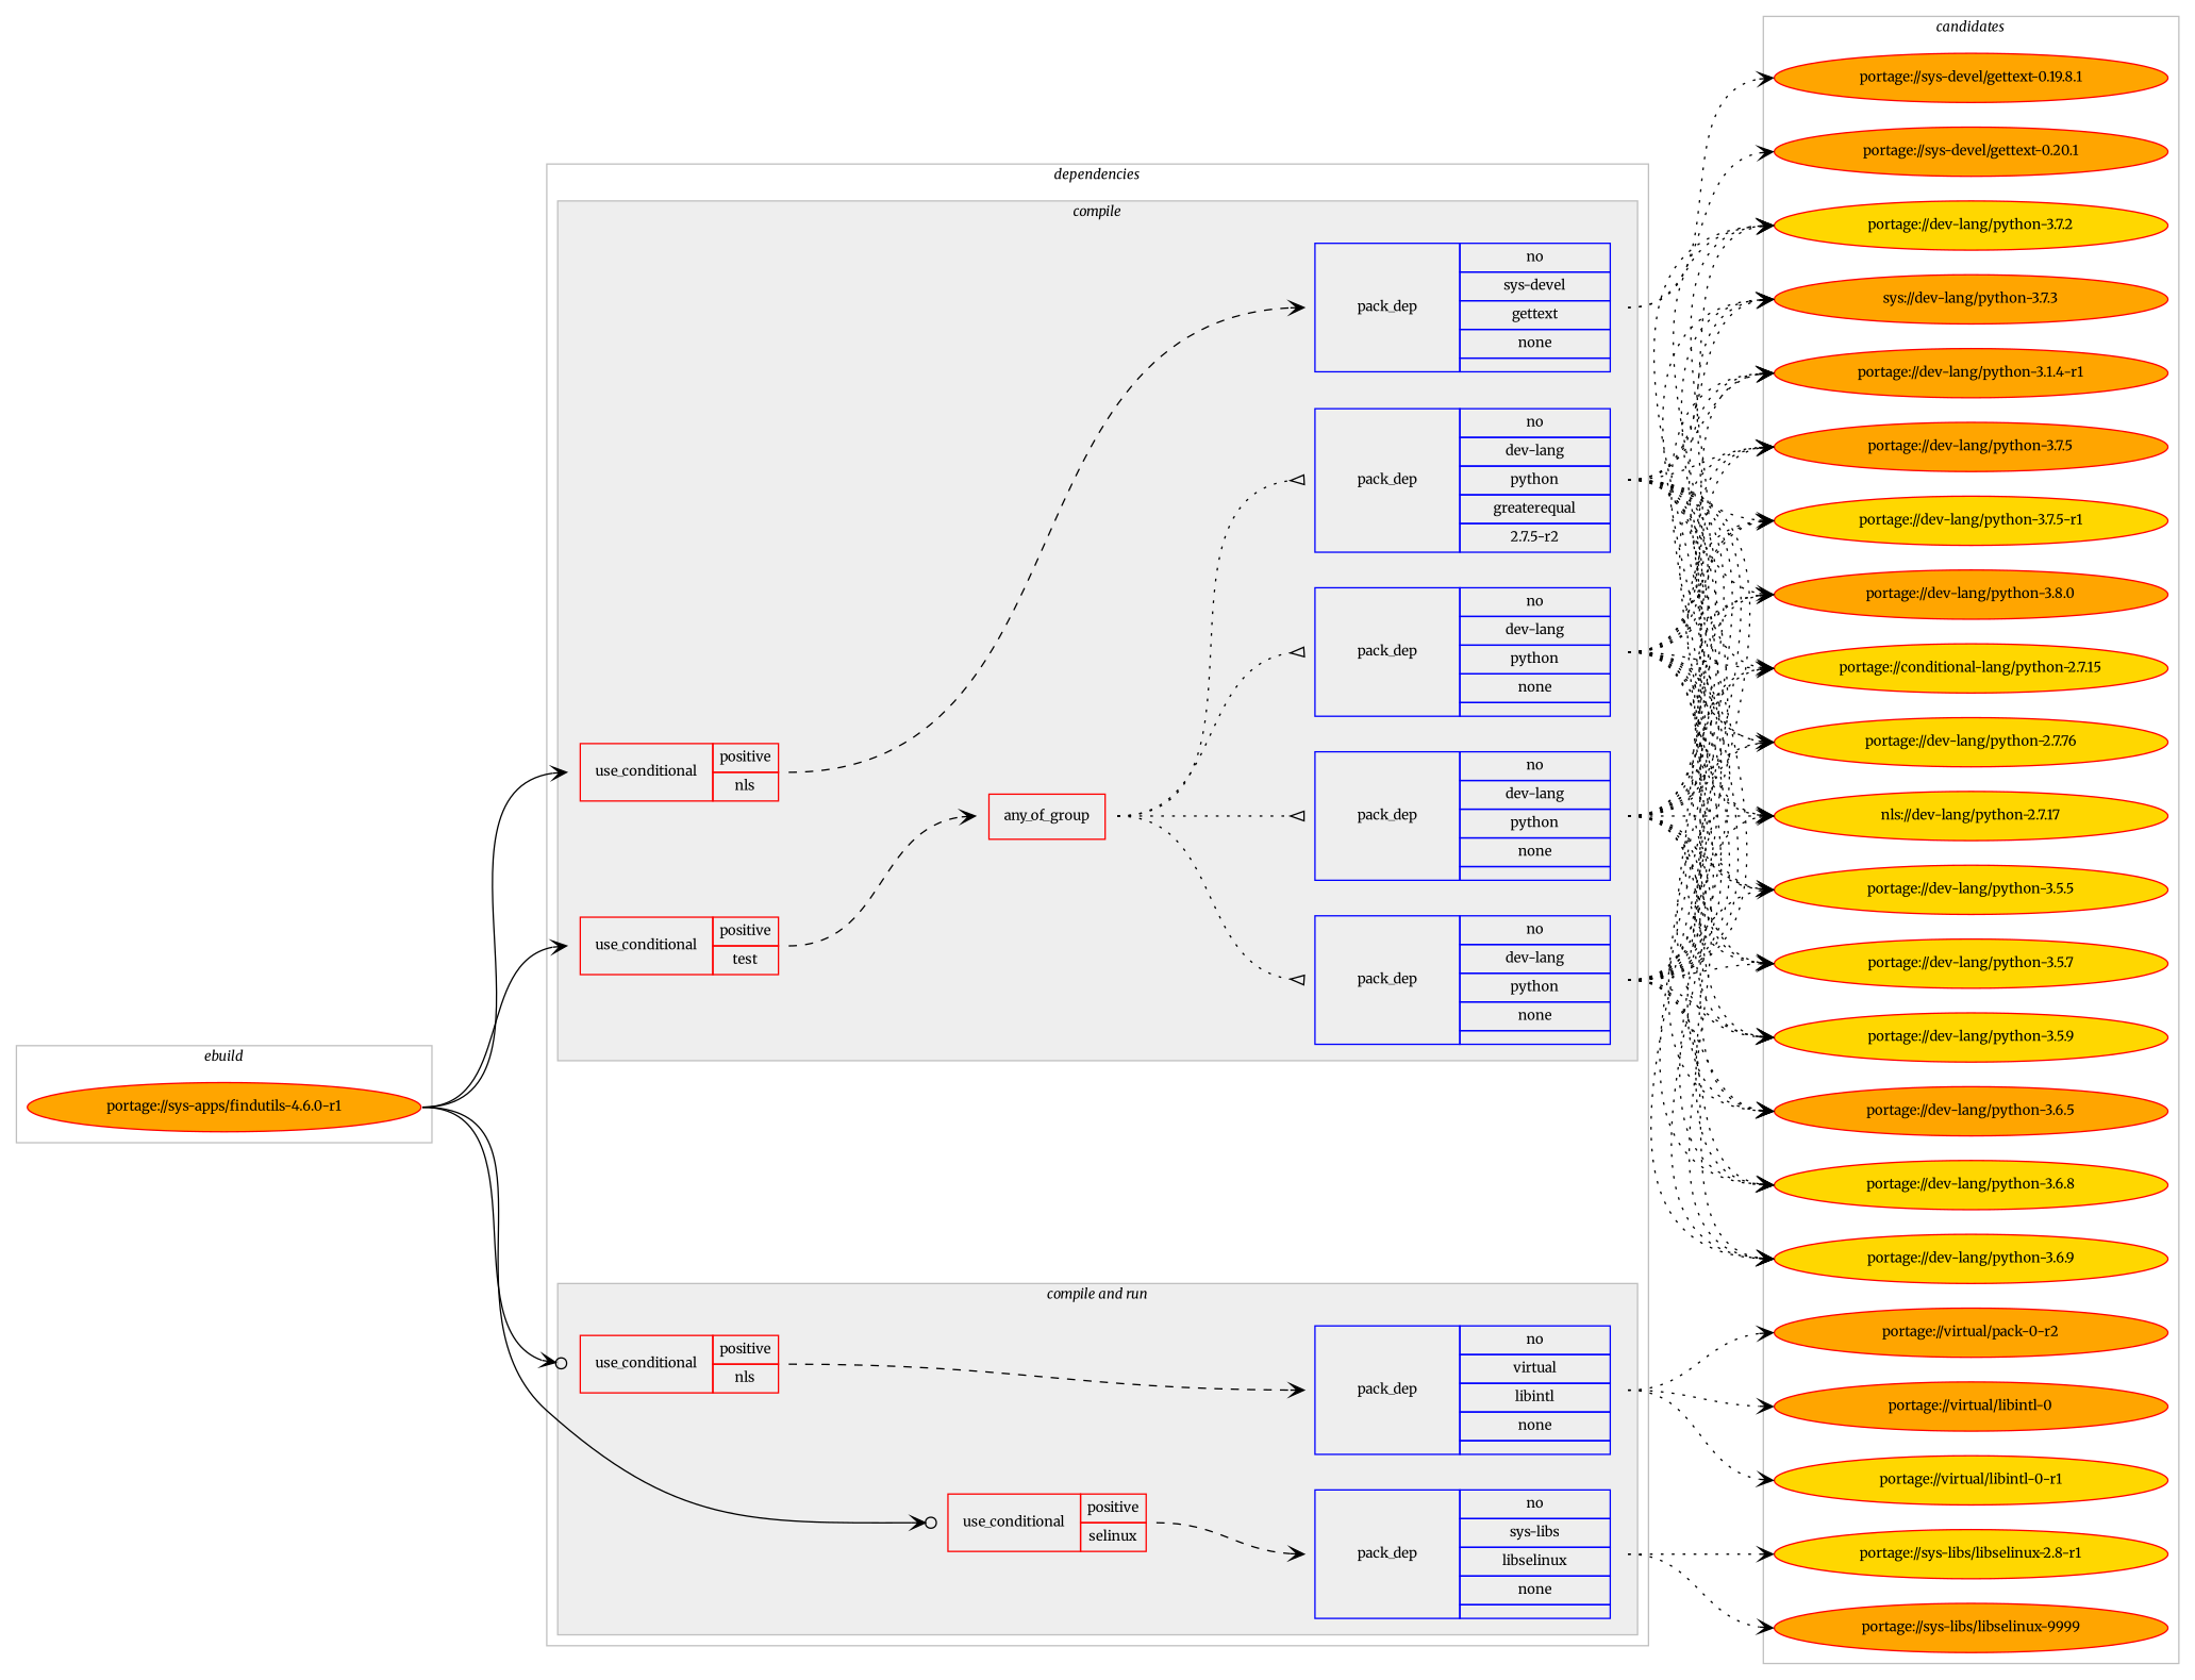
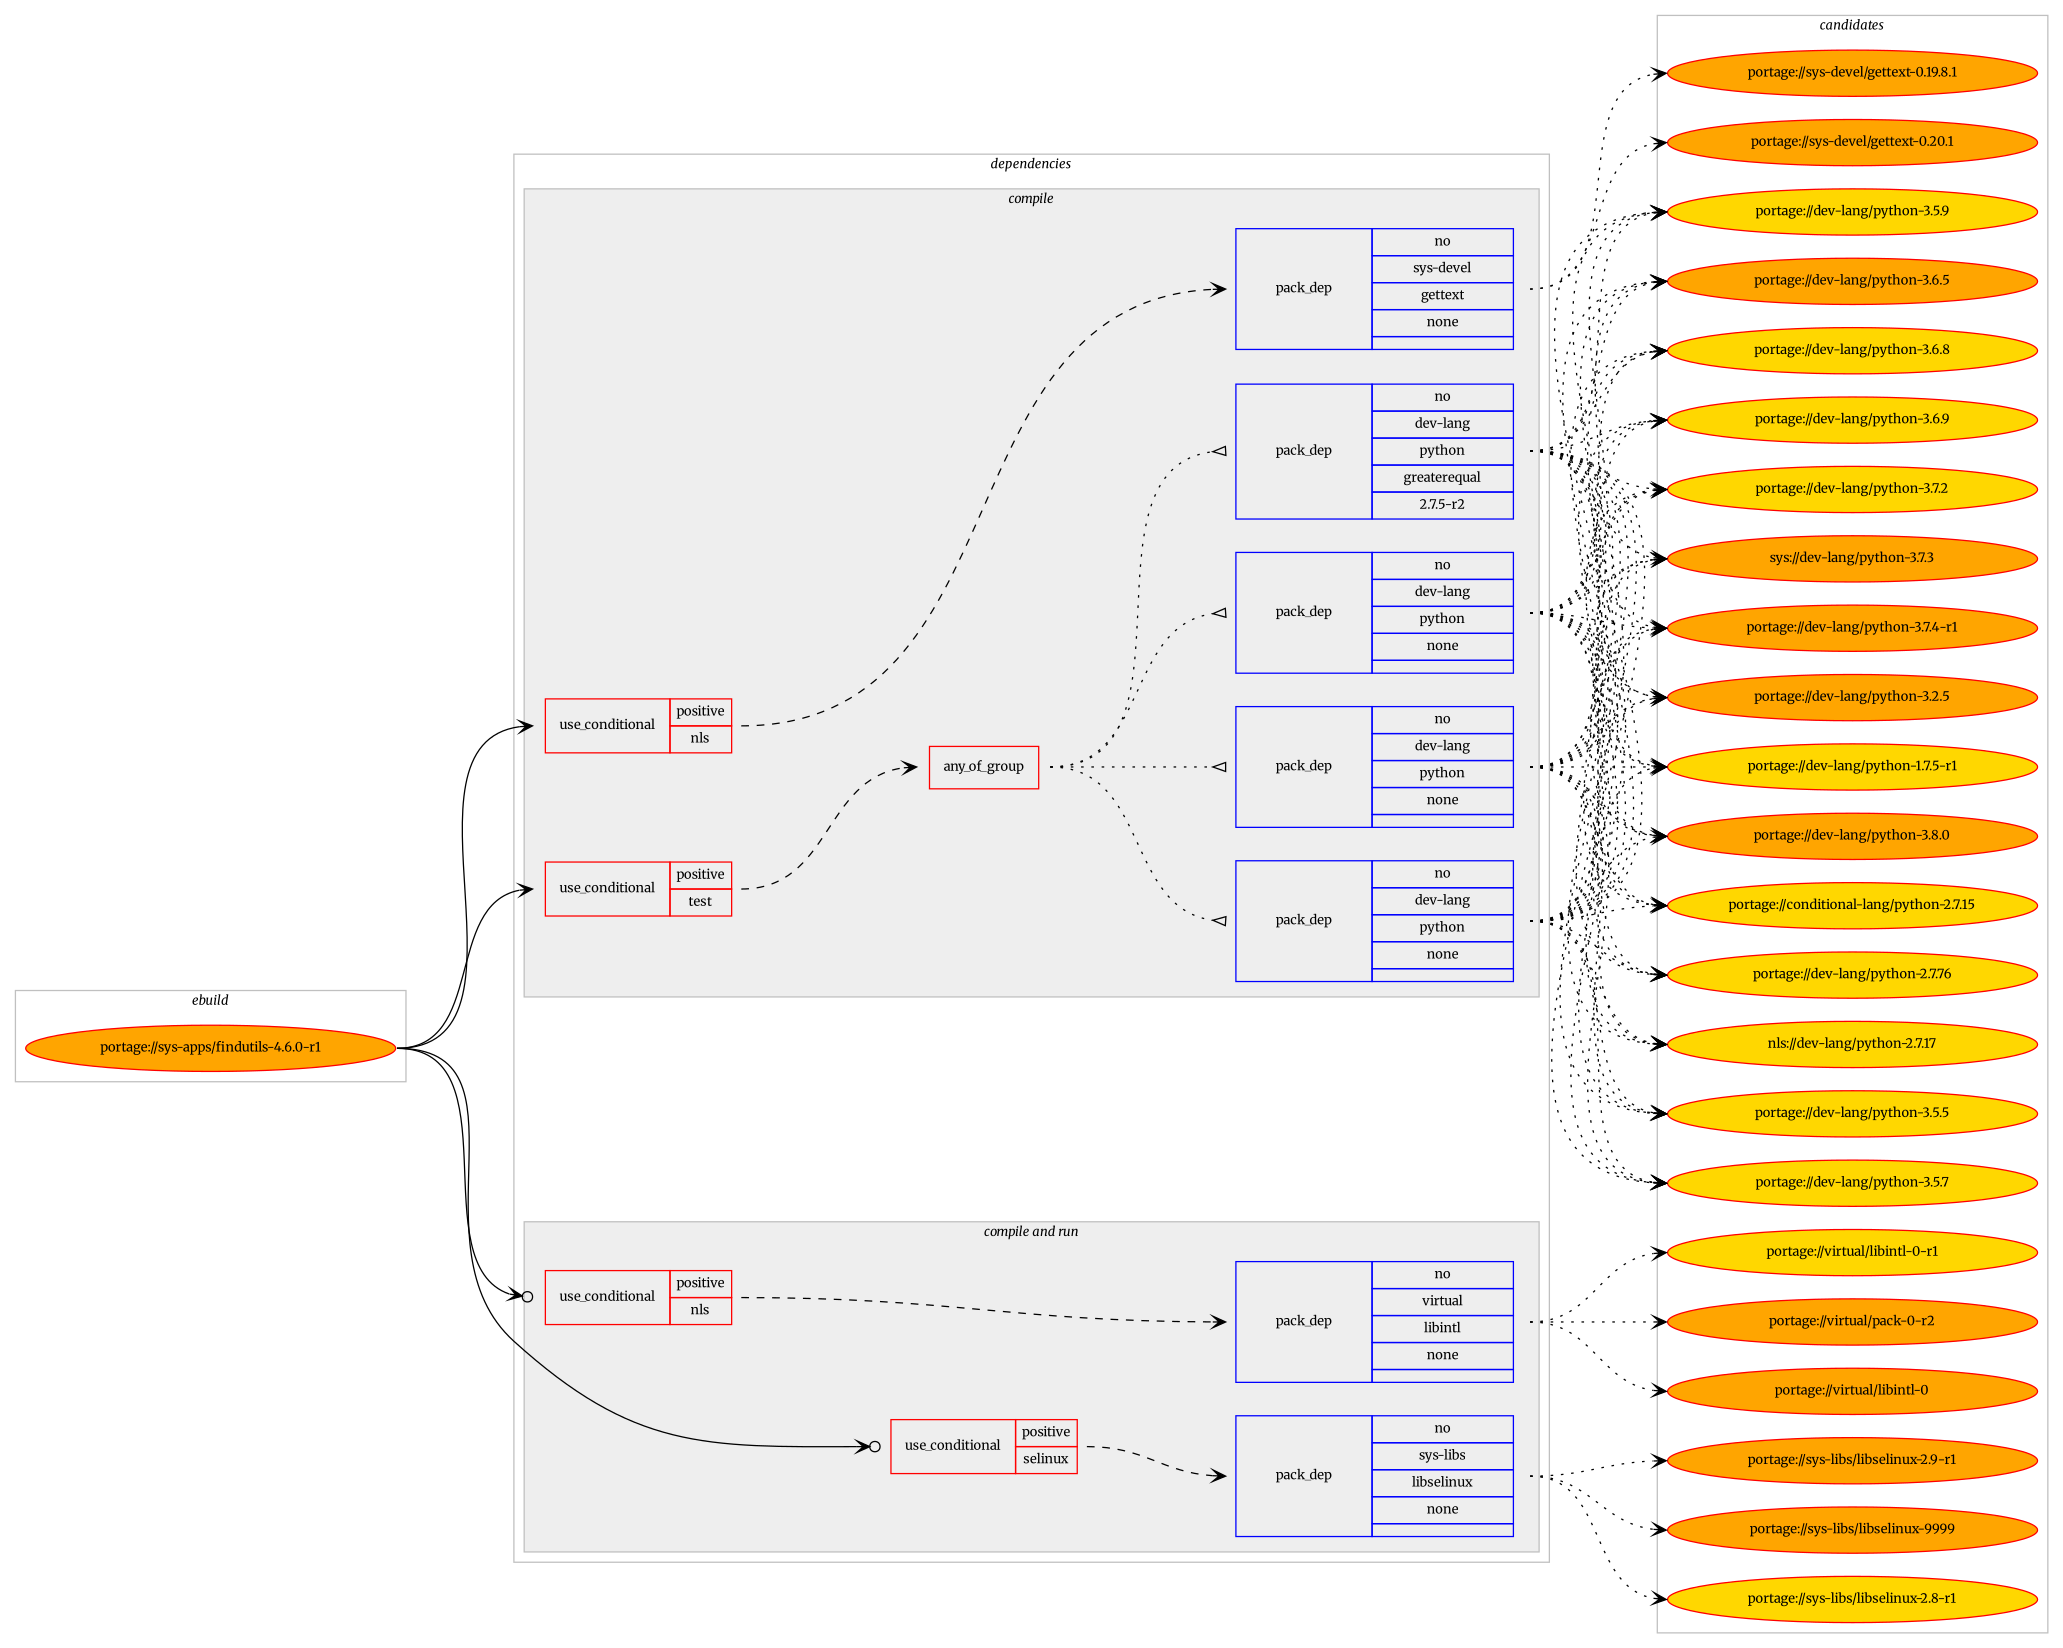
  digraph {
    compound=true
    concentrate=true
    fontname=Merriweather
    fontsize=10
    newrank=true
    rankdir=LR
    ranksep=1.5
    node [color=red fontname=Merriweather fontsize=10 style=filled]
    edge [arrowhead=vee fontname=Merriweather headport=w style=dotted tailport=e weight=100]
    n1 [fillcolor=orange label="portage://sys-apps/findutils-4.6.0-r1" width=4]
    n2 [color=blue label=<<TABLE BORDER="0" CELLBORDER="1" CELLSPACING="0" CELLPADDING="4" WIDTH="220"><TR><TD ROWSPAN="6" CELLPADDING="30">pack_dep</TD></TR><TR><TD WIDTH="110">no</TD></TR><TR><TD>sys-devel</TD></TR><TR><TD>gettext</TD></TR><TR><TD>none</TD></TR><TR><TD></TD></TR></TABLE>> shape=none style=""]
    n3 [label=<<TABLE BORDER="0" CELLBORDER="1" CELLSPACING="0" CELLPADDING="4"><TR><TD ROWSPAN="3" CELLPADDING="10">use_conditional</TD></TR><TR><TD>positive</TD></TR><TR><TD>nls</TD></TR></TABLE>> shape=none style=""]
    n4 [color=blue label=<<TABLE BORDER="0" CELLBORDER="1" CELLSPACING="0" CELLPADDING="4" WIDTH="220"><TR><TD ROWSPAN="6" CELLPADDING="30">pack_dep</TD></TR><TR><TD WIDTH="110">no</TD></TR><TR><TD>dev-lang</TD></TR><TR><TD>python</TD></TR><TR><TD>none</TD></TR><TR><TD></TD></TR></TABLE>> shape=none style=""]
    n5 [color=blue label=<<TABLE BORDER="0" CELLBORDER="1" CELLSPACING="0" CELLPADDING="4" WIDTH="220"><TR><TD ROWSPAN="6" CELLPADDING="30">pack_dep</TD></TR><TR><TD WIDTH="110">no</TD></TR><TR><TD>dev-lang</TD></TR><TR><TD>python</TD></TR><TR><TD>none</TD></TR><TR><TD></TD></TR></TABLE>> shape=none style=""]
    n6 [color=blue label=<<TABLE BORDER="0" CELLBORDER="1" CELLSPACING="0" CELLPADDING="4" WIDTH="220"><TR><TD ROWSPAN="6" CELLPADDING="30">pack_dep</TD></TR><TR><TD WIDTH="110">no</TD></TR><TR><TD>dev-lang</TD></TR><TR><TD>python</TD></TR><TR><TD>none</TD></TR><TR><TD></TD></TR></TABLE>> shape=none style=""]
    n7 [color=blue label=<<TABLE BORDER="0" CELLBORDER="1" CELLSPACING="0" CELLPADDING="4" WIDTH="220"><TR><TD ROWSPAN="6" CELLPADDING="30">pack_dep</TD></TR><TR><TD WIDTH="110">no</TD></TR><TR><TD>dev-lang</TD></TR><TR><TD>python</TD></TR><TR><TD>greaterequal</TD></TR><TR><TD>2.7.5-r2</TD></TR></TABLE>> shape=none style=""]
    n8 [label=<<TABLE BORDER="0" CELLBORDER="1" CELLSPACING="0" CELLPADDING="4"><TR><TD CELLPADDING="10">any_of_group</TD></TR></TABLE>> shape=none style=""]
    n9 [label=<<TABLE BORDER="0" CELLBORDER="1" CELLSPACING="0" CELLPADDING="4"><TR><TD ROWSPAN="3" CELLPADDING="10">use_conditional</TD></TR><TR><TD>positive</TD></TR><TR><TD>test</TD></TR></TABLE>> shape=none style=""]
    n10 [color=blue label=<<TABLE BORDER="0" CELLBORDER="1" CELLSPACING="0" CELLPADDING="4" WIDTH="220"><TR><TD ROWSPAN="6" CELLPADDING="30">pack_dep</TD></TR><TR><TD WIDTH="110">no</TD></TR><TR><TD>virtual</TD></TR><TR><TD>libintl</TD></TR><TR><TD>none</TD></TR><TR><TD></TD></TR></TABLE>> shape=none style=""]
    n11 [label=<<TABLE BORDER="0" CELLBORDER="1" CELLSPACING="0" CELLPADDING="4"><TR><TD ROWSPAN="3" CELLPADDING="10">use_conditional</TD></TR><TR><TD>positive</TD></TR><TR><TD>nls</TD></TR></TABLE>> shape=none style=""]
    n12 [color=blue label=<<TABLE BORDER="0" CELLBORDER="1" CELLSPACING="0" CELLPADDING="4" WIDTH="220"><TR><TD ROWSPAN="6" CELLPADDING="30">pack_dep</TD></TR><TR><TD WIDTH="110">no</TD></TR><TR><TD>sys-libs</TD></TR><TR><TD>libselinux</TD></TR><TR><TD>none</TD></TR><TR><TD></TD></TR></TABLE>> shape=none style=""]
    n13 [label=<<TABLE BORDER="0" CELLBORDER="1" CELLSPACING="0" CELLPADDING="4"><TR><TD ROWSPAN="3" CELLPADDING="10">use_conditional</TD></TR><TR><TD>positive</TD></TR><TR><TD>selinux</TD></TR></TABLE>> shape=none style=""]
    n14 [fillcolor=orange label="portage://sys-devel/gettext-0.19.8.1" width=4]
    n15 [fillcolor=orange label="portage://sys-devel/gettext-0.20.1" width=4]
    n16 [fillcolor=gold label="portage://conditional-lang/python-2.7.15" width=4]
    n17 [fillcolor=gold label="portage://dev-lang/python-2.7.76" width=4]
    n18 [fillcolor=gold label="nls://dev-lang/python-2.7.17" width=4]
    n19 [fillcolor=gold label="portage://dev-lang/python-3.5.5" width=4]
    n20 [fillcolor=gold label="portage://dev-lang/python-3.5.7" width=4]
    n21 [fillcolor=gold label="portage://dev-lang/python-3.5.9" width=4]
    n22 [fillcolor=orange label="portage://dev-lang/python-3.6.5" width=4]
    n23 [fillcolor=gold label="portage://dev-lang/python-3.6.8" width=4]
    n24 [fillcolor=gold label="portage://dev-lang/python-3.6.9" width=4]
    n25 [fillcolor=gold label="portage://dev-lang/python-3.7.2" width=4]
    n26 [fillcolor=orange label="sys://dev-lang/python-3.7.3" width=4]
-   n27 [fillcolor=orange label="portage://dev-lang/python-3.1.4-r1" width=4]
-   n28 [fillcolor=orange label="portage://dev-lang/python-3.7.5" width=4]
-   n29 [fillcolor=gold label="portage://dev-lang/python-3.7.5-r1" width=4]
+   n27 [fillcolor=orange label="portage://dev-lang/python-3.7.4-r1" width=4]
+   n28 [fillcolor=orange label="portage://dev-lang/python-3.2.5" width=4]
+   n29 [fillcolor=gold label="portage://dev-lang/python-1.7.5-r1" width=4]
    n30 [fillcolor=orange label="portage://dev-lang/python-3.8.0" width=4]
    n31 [fillcolor=orange label="portage://virtual/libintl-0" width=4]
    n32 [fillcolor=gold label="portage://virtual/libintl-0-r1" width=4]
    n33 [fillcolor=orange label="portage://virtual/pack-0-r2" width=4]
    n34 [fillcolor=gold label="portage://sys-libs/libselinux-2.8-r1" width=4]
+   n35 [fillcolor=orange label="portage://sys-libs/libselinux-2.9-r1" width=4]
    n36 [fillcolor=orange label="portage://sys-libs/libselinux-9999" width=4]
    subgraph cluster_1 {
      color=gray
      label=<<i>ebuild</i>>
      rank=same
      n1
    }
    subgraph cluster_2 {
      color=gray
      label=<<i>dependencies</i>>
      subgraph cluster_3 {
        color=gray
        fillcolor="#eeeeee"
        label=<<i>compile</i>>
        style=filled
        subgraph sub_4 {
          color=gray
          fillcolor="#eeeeee"
          label=<<i>compile</i>>
          style=filled
          n9
          subgraph sub_5 {
            color=gray
            fillcolor="#eeeeee"
            label=<<i>compile</i>>
            style=filled
            n8
            subgraph sub_6 {
              color=gray
              fillcolor="#eeeeee"
              label=<<i>compile</i>>
              style=filled
              n4
            }
            subgraph sub_7 {
              color=gray
              fillcolor="#eeeeee"
              label=<<i>compile</i>>
              style=filled
              n5
            }
            subgraph sub_8 {
              color=gray
              fillcolor="#eeeeee"
              label=<<i>compile</i>>
              style=filled
              n6
            }
            subgraph sub_9 {
              color=gray
              fillcolor="#eeeeee"
              label=<<i>compile</i>>
              style=filled
              n7
            }
          }
        }
        subgraph sub_10 {
          color=gray
          fillcolor="#eeeeee"
          label=<<i>compile</i>>
          style=filled
          n3
          subgraph sub_11 {
            color=gray
            fillcolor="#eeeeee"
            label=<<i>compile</i>>
            style=filled
            n2
          }
        }
      }
      subgraph cluster_12 {
        color=gray
        fillcolor="#eeeeee"
        label=<<i>compile and run</i>>
        style=filled
        subgraph sub_13 {
          color=gray
          fillcolor="#eeeeee"
          label=<<i>compile and run</i>>
          style=filled
          n11
          subgraph sub_14 {
            color=gray
            fillcolor="#eeeeee"
            label=<<i>compile and run</i>>
            style=filled
            n10
          }
        }
        subgraph sub_15 {
          color=gray
          fillcolor="#eeeeee"
          label=<<i>compile and run</i>>
          style=filled
          n13
          subgraph sub_16 {
            color=gray
            fillcolor="#eeeeee"
            label=<<i>compile and run</i>>
            style=filled
            n12
          }
        }
      }
      subgraph cluster_17 {
        color=gray
        fillcolor="#eeeeee"
        label=<<i>run</i>>
        style=filled
      }
    }
    subgraph cluster_18 {
      color=gray
      label=<<i>candidates</i>>
      rank=same
      subgraph sub_19 {
        color=black
        label=<<i>candidates</i>>
        nodesep=1
        rank=same
        n14
        n15
      }
      subgraph sub_20 {
        color=black
        label=<<i>candidates</i>>
        nodesep=1
        rank=same
        n16
        n17
        n18
        n19
        n20
        n21
        n22
        n23
        n24
        n25
        n26
        n27
        n28
        n29
        n30
      }
      subgraph sub_21 {
        color=black
        label=<<i>candidates</i>>
        nodesep=1
        rank=same
        n16
        n17
        n18
        n19
        n20
        n21
        n22
        n23
        n24
        n25
        n26
        n27
        n28
        n29
        n30
      }
      subgraph sub_22 {
        color=black
        label=<<i>candidates</i>>
        nodesep=1
        rank=same
        n16
        n17
        n18
        n19
        n20
        n21
        n22
        n23
        n24
        n25
        n26
        n27
        n28
        n29
        n30
      }
      subgraph sub_23 {
        color=black
        label=<<i>candidates</i>>
        nodesep=1
        rank=same
        n16
        n17
        n18
        n19
        n20
        n21
        n22
        n23
        n24
        n25
        n26
        n27
        n28
        n29
        n30
      }
      subgraph sub_24 {
        color=black
        label=<<i>candidates</i>>
        nodesep=1
        rank=same
        n31
        n32
        n33
      }
      subgraph sub_25 {
        color=black
        label=<<i>candidates</i>>
        nodesep=1
        rank=same
        n34
+       n35
        n36
      }
    }
    n1 -> n3 [style=solid weight=20]
    n1 -> n9 [style=solid weight=20]
    n1 -> n11 [arrowhead=odotvee style=solid weight=20]
    n1 -> n13 [arrowhead=odotvee style=solid weight=20]
    n2 -> n14
    n2 -> n15
    n3 -> n2 [style=dashed weight=20]
    n4 -> n16
    n4 -> n17
    n4 -> n18
    n4 -> n19
    n4 -> n20
    n4 -> n21
    n4 -> n22
    n4 -> n23
    n4 -> n24
    n4 -> n25
    n4 -> n26
    n4 -> n27
    n4 -> n28
    n4 -> n29
    n4 -> n30
    n5 -> n16
    n5 -> n17
    n5 -> n18
    n5 -> n19
    n5 -> n20
    n5 -> n21
    n5 -> n22
    n5 -> n23
    n5 -> n24
    n5 -> n25
    n5 -> n26
    n5 -> n27
    n5 -> n28
    n5 -> n29
    n5 -> n30
    n6 -> n16
    n6 -> n17
    n6 -> n18
    n6 -> n19
    n6 -> n20
    n6 -> n21
    n6 -> n22
    n6 -> n23
    n6 -> n24
    n6 -> n25
    n6 -> n26
    n6 -> n27
    n6 -> n28
    n6 -> n29
    n6 -> n30
    n7 -> n16
    n7 -> n17
    n7 -> n18
    n7 -> n19
    n7 -> n20
    n7 -> n21
    n7 -> n22
    n7 -> n23
    n7 -> n24
    n7 -> n25
    n7 -> n26
    n7 -> n27
    n7 -> n28
    n7 -> n29
    n7 -> n30
    n8 -> n4 [arrowhead=oinv weight=20]
    n8 -> n5 [arrowhead=oinv weight=20]
    n8 -> n6 [arrowhead=oinv weight=20]
    n8 -> n7 [arrowhead=oinv weight=20]
    n9 -> n8 [style=dashed weight=20]
    n10 -> n31
    n10 -> n32
    n10 -> n33
    n11 -> n10 [style=dashed weight=20]
    n12 -> n34
+   n12 -> n35
    n12 -> n36
    n13 -> n12 [style=dashed weight=20]
  }
